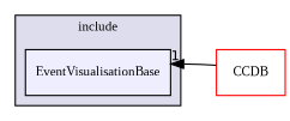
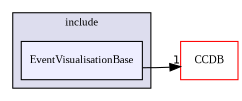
  digraph {
    compound=true
    rankdir=LR
    fontname="Liberation Serif"
    node [fontname="Liberation Serif" fontsize=10 shape=box]
    n1 [fillcolor="#eeeeff" label=EventVisualisationBase pencolor=black style=filled]
    n2 [color=red label=CCDB]
    subgraph cluster_1 {
      bgcolor="#ddddee"
      fontsize=10
      label=include
      pencolor=black
      n1
    }
-   n2 -> n1 [headlabel=1 labeldistance=1.5 labelfontname=Helvetica labelfontsize=10 fontname="Liberation Serif"]
+   n1 -> n2 [headlabel=1 labeldistance=1.5 labelfontname=Helvetica labelfontsize=10 fontname="Liberation Serif"]
  }
